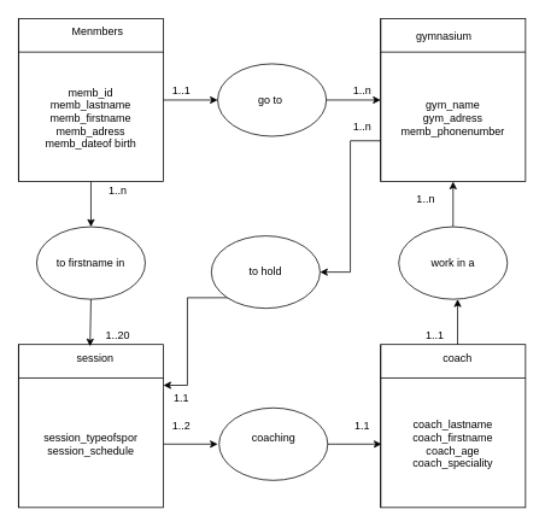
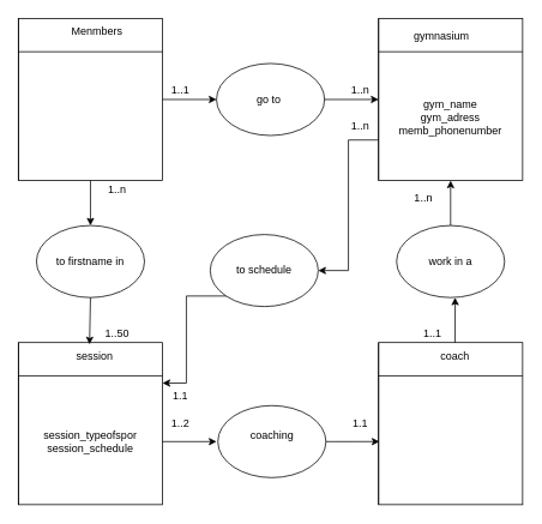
  <mxCell id="0" value="" />
  <mxCell id="1" parent="0" />
  <mxCell id="2" value="" style="group" parent="1" vertex="1" connectable="0"><mxGeometry x="420" y="20" width="160" height="180" as="geometry" /></mxCell>
  <mxCell id="3" value="" style="shape=internalStorage;whiteSpace=wrap;html=1;backgroundOutline=1;strokeColor=#000000;dx=0;dy=37;" parent="2" vertex="1"><mxGeometry width="160" height="180" as="geometry" /></mxCell>
  <mxCell id="4" value="gymnasium" style="text;html=1;strokeColor=none;fillColor=none;align=center;verticalAlign=middle;whiteSpace=wrap;rounded=0;" parent="2" vertex="1"><mxGeometry x="50" y="10" width="40" height="20" as="geometry" /></mxCell>
  <mxCell id="5" value="gym_name&lt;br&gt;gym_adress&lt;br&gt;memb_phonenumber" style="text;html=1;strokeColor=none;fillColor=none;align=center;verticalAlign=middle;whiteSpace=wrap;rounded=0;" parent="2" vertex="1"><mxGeometry x="10" y="50" width="140" height="120" as="geometry" /></mxCell>
  <mxCell id="6" value="" style="group" parent="1" vertex="1" connectable="0"><mxGeometry x="20" y="20" width="160" height="180" as="geometry" /></mxCell>
  <mxCell id="7" value="" style="shape=internalStorage;whiteSpace=wrap;html=1;backgroundOutline=1;strokeColor=#000000;dx=0;dy=37;" parent="6" vertex="1"><mxGeometry width="160" height="180" as="geometry" /></mxCell>
- <mxCell id="8" value="memb_id&lt;br&gt;memb_lastname&lt;br&gt;memb_firstname&lt;br&gt;memb_adress&lt;br&gt;memb_dateof birth" style="text;html=1;strokeColor=none;fillColor=none;align=center;verticalAlign=middle;whiteSpace=wrap;rounded=0;" parent="6" vertex="1"><mxGeometry x="10" y="50" width="140" height="120" as="geometry" /></mxCell>
  <mxCell id="9" value="Menmbers" style="text;html=1;strokeColor=none;fillColor=none;align=center;verticalAlign=middle;whiteSpace=wrap;rounded=0;" parent="6" vertex="1"><mxGeometry x="20" y="5" width="135" height="20" as="geometry" /></mxCell>
  <mxCell id="10" value="" style="group" parent="1" vertex="1" connectable="0"><mxGeometry x="20" y="380" width="160" height="180" as="geometry" /></mxCell>
  <mxCell id="11" value="" style="shape=internalStorage;whiteSpace=wrap;html=1;backgroundOutline=1;strokeColor=#000000;dx=0;dy=37;" parent="10" vertex="1"><mxGeometry width="160" height="180" as="geometry" /></mxCell>
  <mxCell id="12" value="session_typeofspor&lt;br&gt;session_schedule" style="text;html=1;strokeColor=none;fillColor=none;align=center;verticalAlign=middle;whiteSpace=wrap;rounded=0;" parent="10" vertex="1"><mxGeometry x="10" y="50" width="140" height="120" as="geometry" /></mxCell>
  <mxCell id="13" value="session" style="text;html=1;strokeColor=none;fillColor=none;align=center;verticalAlign=middle;whiteSpace=wrap;rounded=0;" parent="10" vertex="1"><mxGeometry x="30" width="110" height="30" as="geometry" /></mxCell>
  <mxCell id="14" value="" style="group" parent="1" vertex="1" connectable="0"><mxGeometry x="420" y="380" width="160" height="180" as="geometry" /></mxCell>
  <mxCell id="15" value="" style="shape=internalStorage;whiteSpace=wrap;html=1;backgroundOutline=1;strokeColor=#000000;dx=0;dy=37;" parent="14" vertex="1"><mxGeometry width="160" height="180" as="geometry" /></mxCell>
- <mxCell id="16" value="coach_lastname&lt;br&gt;coach_firstname&lt;br&gt;coach_age&lt;br&gt;coach_speciality" style="text;html=1;strokeColor=none;fillColor=none;align=center;verticalAlign=middle;whiteSpace=wrap;rounded=0;" parent="14" vertex="1"><mxGeometry x="10" y="50" width="140" height="120" as="geometry" /></mxCell>
  <mxCell id="17" value="coach" style="text;html=1;strokeColor=none;fillColor=none;align=center;verticalAlign=middle;whiteSpace=wrap;rounded=0;" parent="14" vertex="1"><mxGeometry x="30" width="110" height="30" as="geometry" /></mxCell>
  <mxCell id="18" style="edgeStyle=none;rounded=0;orthogonalLoop=1;jettySize=auto;html=1;exitX=0.5;exitY=0;exitDx=0;exitDy=0;" parent="14" source="17" target="17" edge="1"><mxGeometry relative="1" as="geometry" /></mxCell>
  <mxCell id="19" style="edgeStyle=none;rounded=0;orthogonalLoop=1;jettySize=auto;html=1;exitX=0.25;exitY=0;exitDx=0;exitDy=0;" parent="14" source="17" target="17" edge="1"><mxGeometry relative="1" as="geometry" /></mxCell>
  <mxCell id="20" style="edgeStyle=none;rounded=0;orthogonalLoop=1;jettySize=auto;html=1;exitX=0.5;exitY=0;exitDx=0;exitDy=0;entryX=0.5;entryY=1;entryDx=0;entryDy=0;" parent="1" source="21" target="3" edge="1"><mxGeometry relative="1" as="geometry" /></mxCell>
  <mxCell id="21" value="" style="ellipse;whiteSpace=wrap;html=1;strokeColor=#000000;" parent="1" vertex="1"><mxGeometry x="440" y="250" width="120" height="80" as="geometry" /></mxCell>
  <mxCell id="22" value="1..1" style="text;html=1;strokeColor=none;fillColor=none;align=center;verticalAlign=middle;whiteSpace=wrap;rounded=0;" parent="1" vertex="1"><mxGeometry x="180" y="90" width="40" height="20" as="geometry" /></mxCell>
  <mxCell id="23" value="1..n" style="text;html=1;strokeColor=none;fillColor=none;align=center;verticalAlign=middle;whiteSpace=wrap;rounded=0;" parent="1" vertex="1"><mxGeometry x="380" y="90" width="40" height="20" as="geometry" /></mxCell>
  <mxCell id="24" style="edgeStyle=none;rounded=0;orthogonalLoop=1;jettySize=auto;html=1;exitX=0.5;exitY=1;exitDx=0;exitDy=0;" parent="1" source="7" edge="1"><mxGeometry relative="1" as="geometry"><mxPoint x="100" y="250" as="targetPoint" /></mxGeometry></mxCell>
  <mxCell id="25" value="1..n" style="text;html=1;strokeColor=none;fillColor=none;align=center;verticalAlign=middle;whiteSpace=wrap;rounded=0;" parent="1" vertex="1"><mxGeometry x="110" y="200" width="40" height="20" as="geometry" /></mxCell>
- <mxCell id="26" value="1..20" style="text;html=1;strokeColor=none;fillColor=none;align=center;verticalAlign=middle;whiteSpace=wrap;rounded=0;" parent="1" vertex="1"><mxGeometry x="110" y="360" width="40" height="20" as="geometry" /></mxCell>
+ <mxCell id="26" value="1..50" style="text;html=1;strokeColor=none;fillColor=none;align=center;verticalAlign=middle;whiteSpace=wrap;rounded=0;" parent="1" vertex="1"><mxGeometry x="110" y="360" width="40" height="20" as="geometry" /></mxCell>
  <mxCell id="27" value="" style="group" parent="1" vertex="1" connectable="0"><mxGeometry x="241.5" y="450" width="120" height="80" as="geometry" /></mxCell>
  <mxCell id="28" value="" style="ellipse;whiteSpace=wrap;html=1;strokeColor=#000000;" parent="27" vertex="1"><mxGeometry width="120" height="80" as="geometry" /></mxCell>
  <mxCell id="29" value="coaching" style="text;html=1;strokeColor=none;fillColor=none;align=center;verticalAlign=middle;whiteSpace=wrap;rounded=0;" parent="27" vertex="1"><mxGeometry x="15" y="4" width="90" height="60" as="geometry" /></mxCell>
  <mxCell id="30" style="edgeStyle=none;rounded=0;orthogonalLoop=1;jettySize=auto;html=1;exitX=0.25;exitY=0;exitDx=0;exitDy=0;" parent="27" source="29" target="29" edge="1"><mxGeometry relative="1" as="geometry" /></mxCell>
  <mxCell id="31" value="1.1" style="text;html=1;strokeColor=none;fillColor=none;align=center;verticalAlign=middle;whiteSpace=wrap;rounded=0;" parent="1" vertex="1"><mxGeometry x="380" y="460" width="40" height="20" as="geometry" /></mxCell>
  <mxCell id="32" value="1..2" style="text;html=1;strokeColor=none;fillColor=none;align=center;verticalAlign=middle;whiteSpace=wrap;rounded=0;" parent="1" vertex="1"><mxGeometry x="180" y="460" width="40" height="20" as="geometry" /></mxCell>
  <mxCell id="33" value="" style="group" parent="1" vertex="1" connectable="0"><mxGeometry x="240" y="70" width="120" height="80" as="geometry" /></mxCell>
  <mxCell id="34" value="" style="ellipse;whiteSpace=wrap;html=1;strokeColor=#000000;" parent="33" vertex="1"><mxGeometry width="120" height="80" as="geometry" /></mxCell>
  <mxCell id="35" value="go to&amp;nbsp;" style="text;html=1;strokeColor=none;fillColor=none;align=center;verticalAlign=middle;whiteSpace=wrap;rounded=0;" parent="33" vertex="1"><mxGeometry x="15" y="15" width="90" height="50" as="geometry" /></mxCell>
  <mxCell id="36" value="" style="group" parent="1" vertex="1" connectable="0"><mxGeometry x="40" y="250" width="120" height="80" as="geometry" /></mxCell>
  <mxCell id="37" value="" style="ellipse;whiteSpace=wrap;html=1;strokeColor=#000000;" parent="36" vertex="1"><mxGeometry width="120" height="80" as="geometry" /></mxCell>
  <mxCell id="38" value="to firstname in" style="text;html=1;strokeColor=none;fillColor=none;align=center;verticalAlign=middle;whiteSpace=wrap;rounded=0;" parent="36" vertex="1"><mxGeometry x="10" y="20" width="100" height="40" as="geometry" /></mxCell>
  <mxCell id="39" style="edgeStyle=none;rounded=0;orthogonalLoop=1;jettySize=auto;html=1;exitX=1;exitY=0.5;exitDx=0;exitDy=0;entryX=0;entryY=0.5;entryDx=0;entryDy=0;" parent="1" source="7" target="34" edge="1"><mxGeometry relative="1" as="geometry" /></mxCell>
  <mxCell id="40" style="edgeStyle=none;rounded=0;orthogonalLoop=1;jettySize=auto;html=1;entryX=0;entryY=0.5;entryDx=0;entryDy=0;" parent="1" target="3" edge="1"><mxGeometry relative="1" as="geometry"><mxPoint x="360" y="110" as="sourcePoint" /></mxGeometry></mxCell>
  <mxCell id="41" value="work in a" style="text;html=1;strokeColor=none;fillColor=none;align=center;verticalAlign=middle;whiteSpace=wrap;rounded=0;" parent="1" vertex="1"><mxGeometry x="465" y="270" width="70" height="40" as="geometry" /></mxCell>
  <mxCell id="42" value="1..n" style="text;html=1;strokeColor=none;fillColor=none;align=center;verticalAlign=middle;whiteSpace=wrap;rounded=0;" parent="1" vertex="1"><mxGeometry x="450" y="210" width="40" height="20" as="geometry" /></mxCell>
  <mxCell id="43" value="1..1" style="text;html=1;strokeColor=none;fillColor=none;align=center;verticalAlign=middle;whiteSpace=wrap;rounded=0;" parent="1" vertex="1"><mxGeometry x="460" y="360" width="40" height="20" as="geometry" /></mxCell>
  <mxCell id="44" style="edgeStyle=none;rounded=0;orthogonalLoop=1;jettySize=auto;html=1;exitX=1;exitY=0.5;exitDx=0;exitDy=0;entryX=0.006;entryY=0.611;entryDx=0;entryDy=0;entryPerimeter=0;" parent="1" source="28" target="15" edge="1"><mxGeometry relative="1" as="geometry" /></mxCell>
  <mxCell id="45" style="edgeStyle=none;rounded=0;orthogonalLoop=1;jettySize=auto;html=1;" parent="1" edge="1"><mxGeometry relative="1" as="geometry"><mxPoint x="240" y="490" as="targetPoint" /><mxPoint x="180" y="490" as="sourcePoint" /></mxGeometry></mxCell>
  <mxCell id="46" style="edgeStyle=none;rounded=0;orthogonalLoop=1;jettySize=auto;html=1;exitX=0.5;exitY=0;exitDx=0;exitDy=0;" parent="1" source="17" edge="1"><mxGeometry relative="1" as="geometry"><mxPoint x="505" y="330" as="targetPoint" /></mxGeometry></mxCell>
  <mxCell id="47" style="edgeStyle=none;rounded=0;orthogonalLoop=1;jettySize=auto;html=1;exitX=0.5;exitY=1;exitDx=0;exitDy=0;entryX=0.445;entryY=0.067;entryDx=0;entryDy=0;entryPerimeter=0;" parent="1" source="37" target="13" edge="1"><mxGeometry relative="1" as="geometry" /></mxCell>
  <mxCell id="48" value="" style="group" parent="1" vertex="1" connectable="0"><mxGeometry x="233" y="260" width="120" height="80" as="geometry" /></mxCell>
  <mxCell id="49" value="" style="ellipse;whiteSpace=wrap;html=1;strokeColor=#000000;" parent="48" vertex="1"><mxGeometry width="120" height="80" as="geometry" /></mxCell>
- <mxCell id="50" value="to hold" style="text;html=1;strokeColor=none;fillColor=none;align=center;verticalAlign=middle;whiteSpace=wrap;rounded=0;" parent="48" vertex="1"><mxGeometry x="10" y="20" width="100" height="40" as="geometry" /></mxCell>
+ <mxCell id="50" value="to schedule" style="text;html=1;strokeColor=none;fillColor=none;align=center;verticalAlign=middle;whiteSpace=wrap;rounded=0;" parent="48" vertex="1"><mxGeometry x="10" y="20" width="100" height="40" as="geometry" /></mxCell>
  <mxCell id="51" style="edgeStyle=orthogonalEdgeStyle;rounded=0;orthogonalLoop=1;jettySize=auto;html=1;exitX=0;exitY=0.75;exitDx=0;exitDy=0;entryX=1;entryY=0.5;entryDx=0;entryDy=0;" parent="1" source="3" target="49" edge="1"><mxGeometry relative="1" as="geometry" /></mxCell>
  <mxCell id="52" style="edgeStyle=orthogonalEdgeStyle;rounded=0;orthogonalLoop=1;jettySize=auto;html=1;exitX=0;exitY=1;exitDx=0;exitDy=0;entryX=1;entryY=0.25;entryDx=0;entryDy=0;" parent="1" source="49" target="11" edge="1"><mxGeometry relative="1" as="geometry" /></mxCell>
  <mxCell id="53" value="1..n" style="text;html=1;strokeColor=none;fillColor=none;align=center;verticalAlign=middle;whiteSpace=wrap;rounded=0;" parent="1" vertex="1"><mxGeometry x="380" y="130" width="40" height="20" as="geometry" /></mxCell>
  <mxCell id="54" value="1.1" style="text;html=1;strokeColor=none;fillColor=none;align=center;verticalAlign=middle;whiteSpace=wrap;rounded=0;" parent="1" vertex="1"><mxGeometry x="180" y="430" width="40" height="20" as="geometry" /></mxCell>
